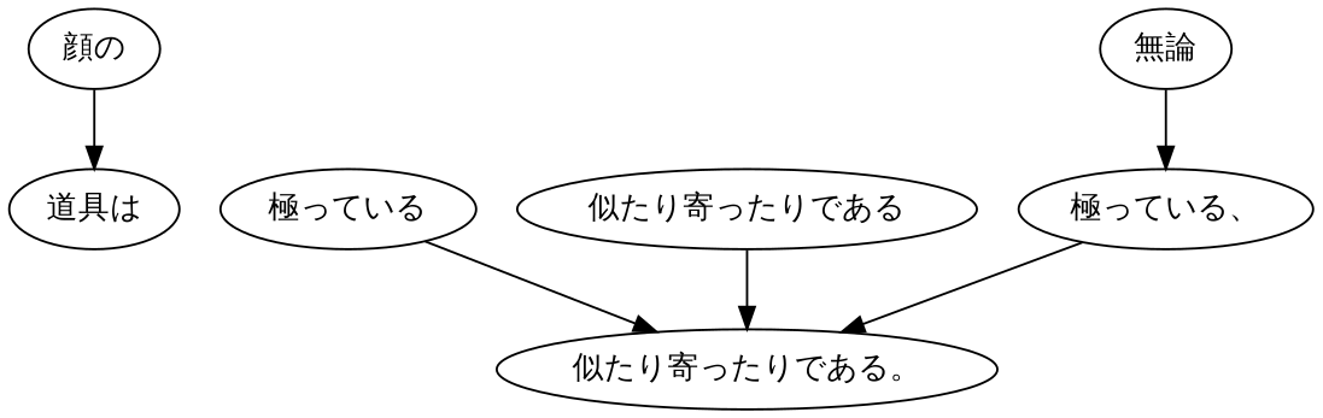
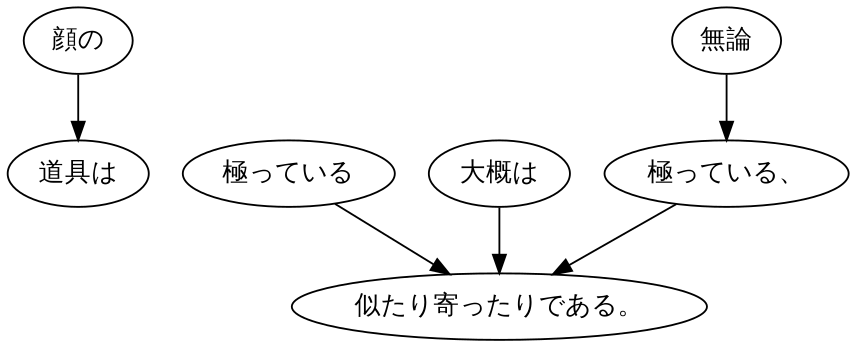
  digraph {
    fontname=Merriweather
    node [fontname=Merriweather]
    edge [fontname=Merriweather]
    n1 [label="顔の"]
    n2 [label="道具は"]
    n3 [label="極っている、"]
    n4 [label="似たり寄ったりである。"]
    n5 [label="無論"]
    n6 [label="極っている"]
-   n7 [label="似たり寄ったりである"]
+   n7 [label="大概は"]
    n1 -> n2
    n3 -> n4
    n5 -> n3
    n6 -> n4
    n7 -> n4
  }
